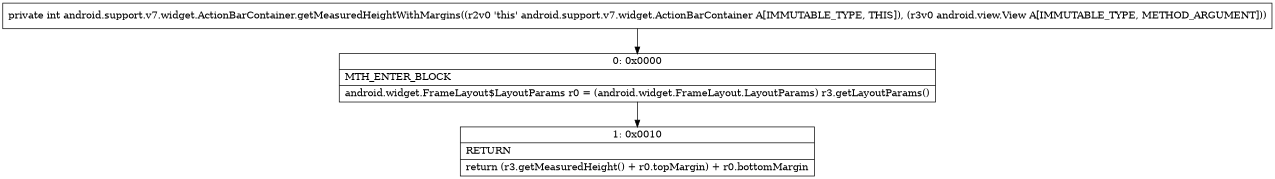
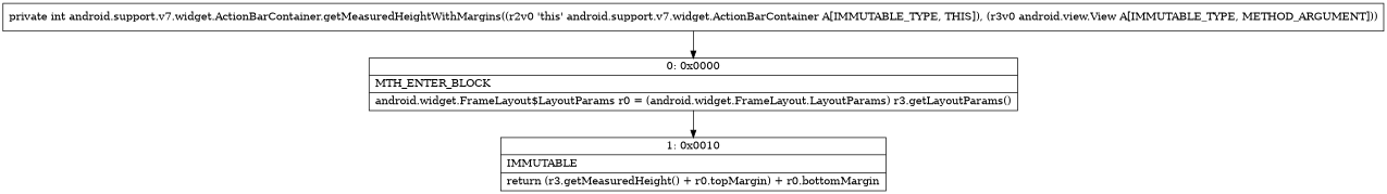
  digraph {
    node [shape=record]
    n1 [label="{0\:\ 0x0000|MTH_ENTER_BLOCK\l|android.widget.FrameLayout$LayoutParams r0 = (android.widget.FrameLayout.LayoutParams) r3.getLayoutParams()\l}"]
-   n2 [label="{1\:\ 0x0010|RETURN\l|return (r3.getMeasuredHeight() + r0.topMargin) + r0.bottomMargin\l}"]
+   n2 [label="{1\:\ 0x0010|IMMUTABLE\l|return (r3.getMeasuredHeight() + r0.topMargin) + r0.bottomMargin\l}"]
    n3 [label="{private int android.support.v7.widget.ActionBarContainer.getMeasuredHeightWithMargins((r2v0 'this' android.support.v7.widget.ActionBarContainer A[IMMUTABLE_TYPE, THIS]), (r3v0 android.view.View A[IMMUTABLE_TYPE, METHOD_ARGUMENT])) }"]
    n1 -> n2
    n3 -> n1
  }
